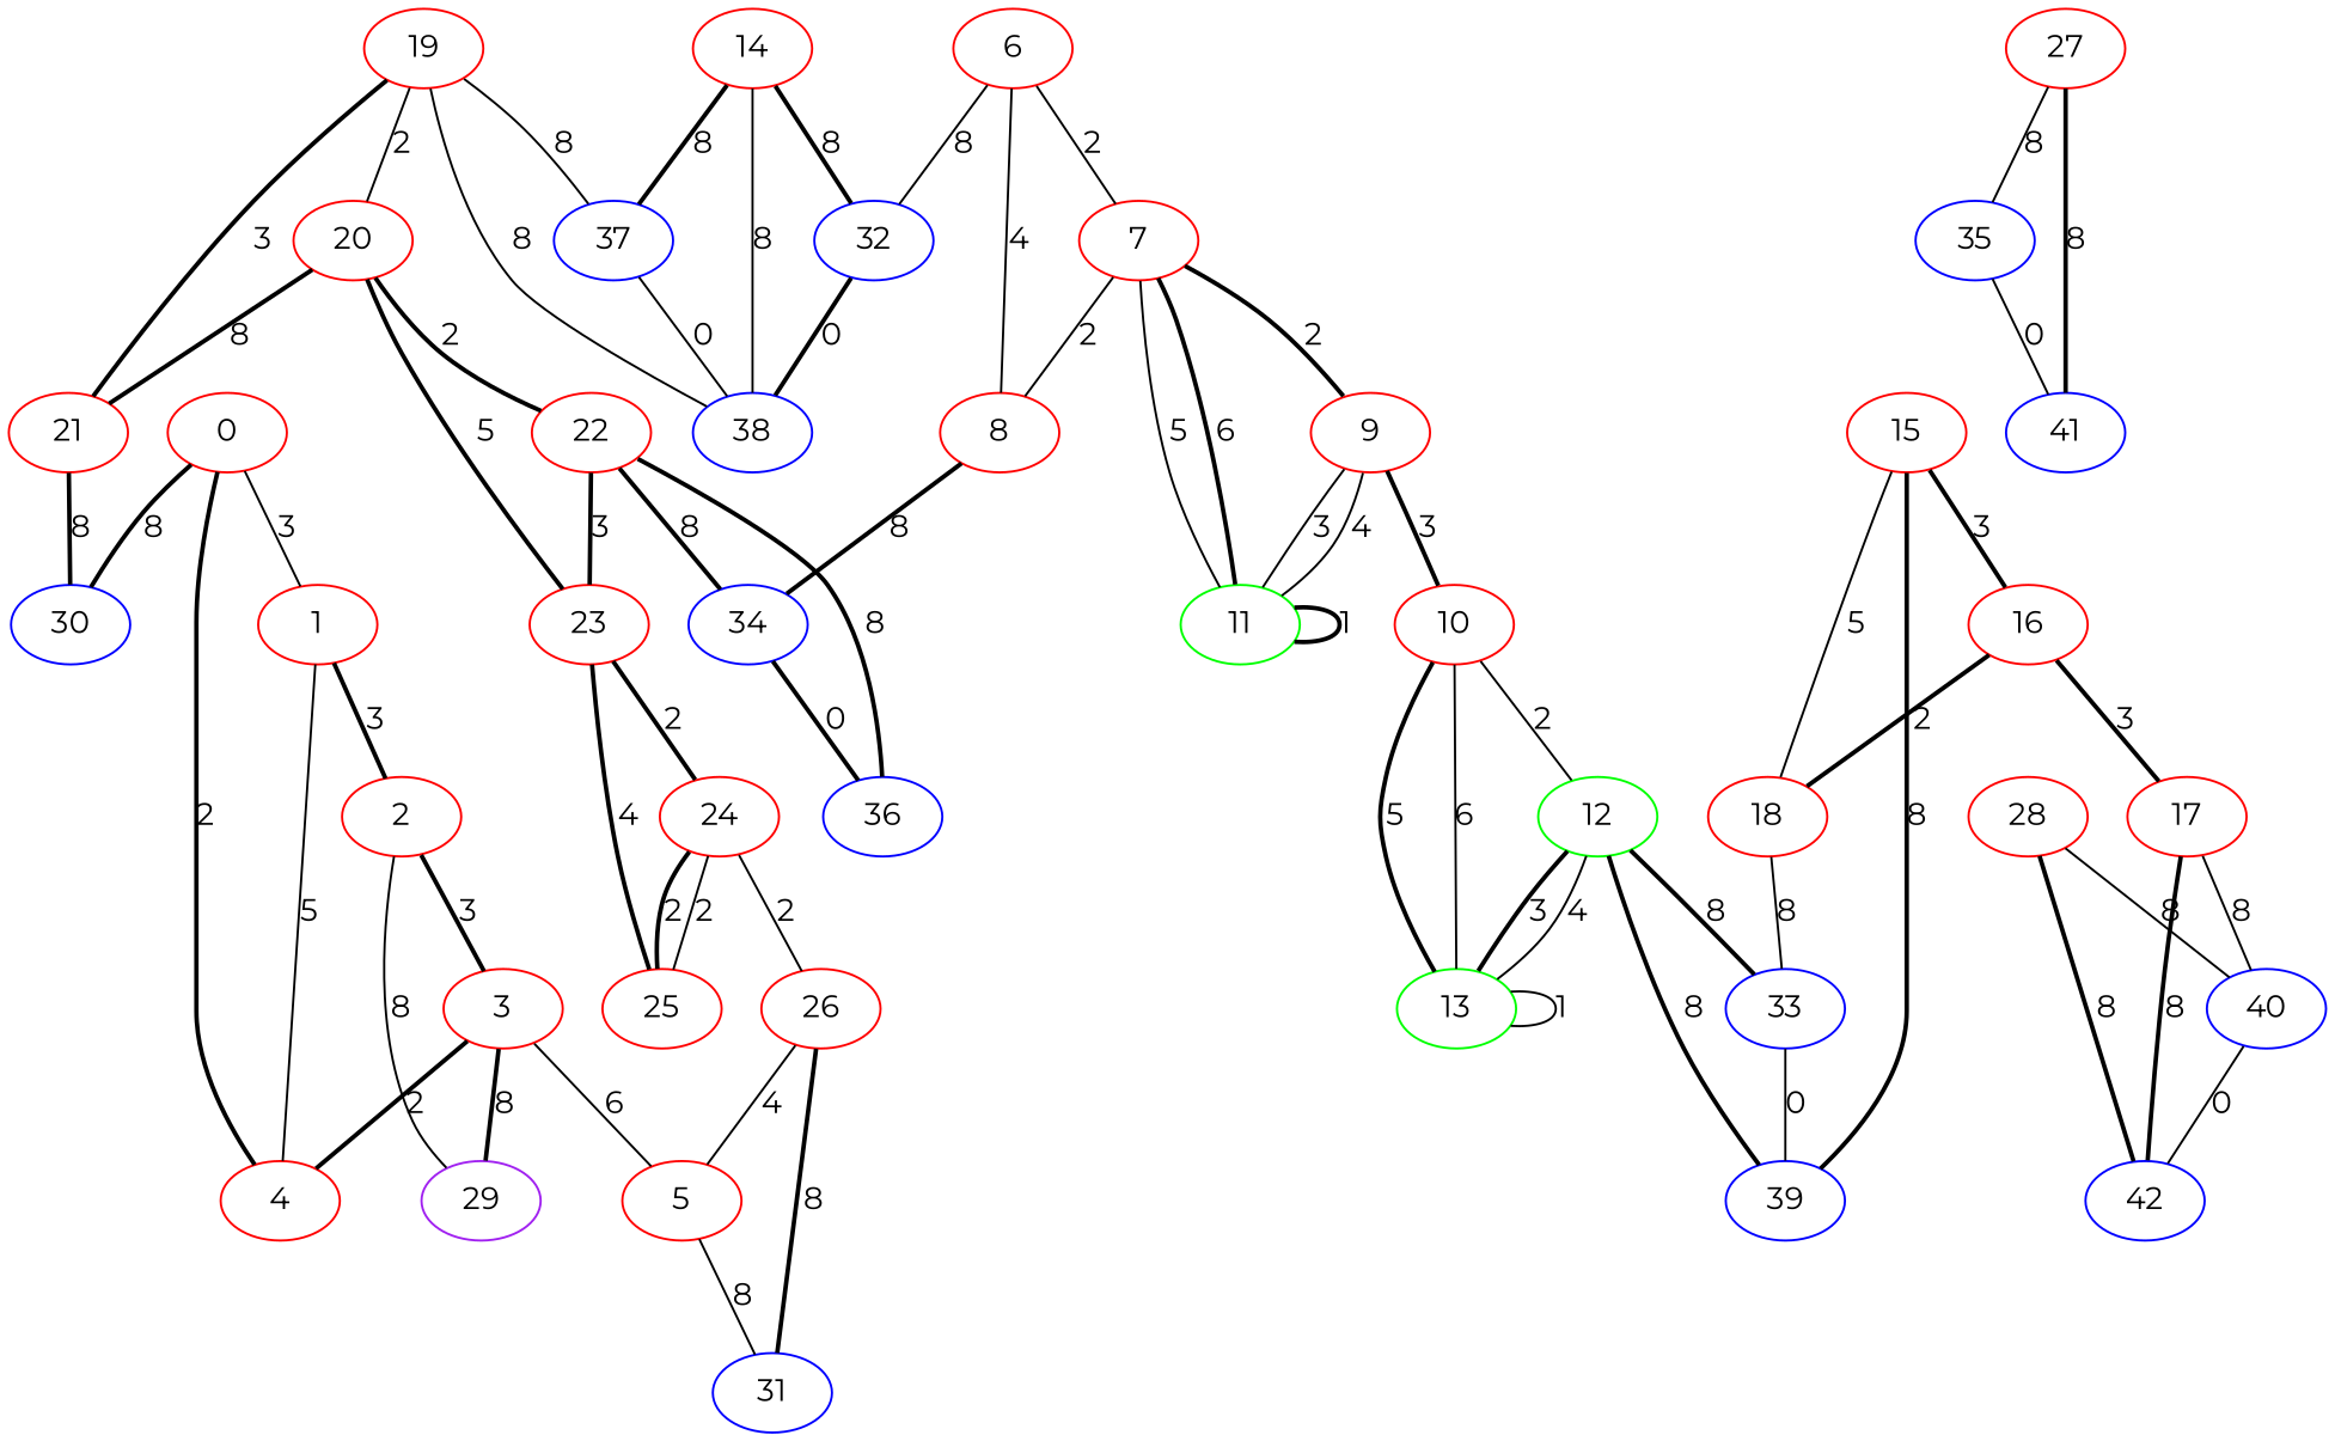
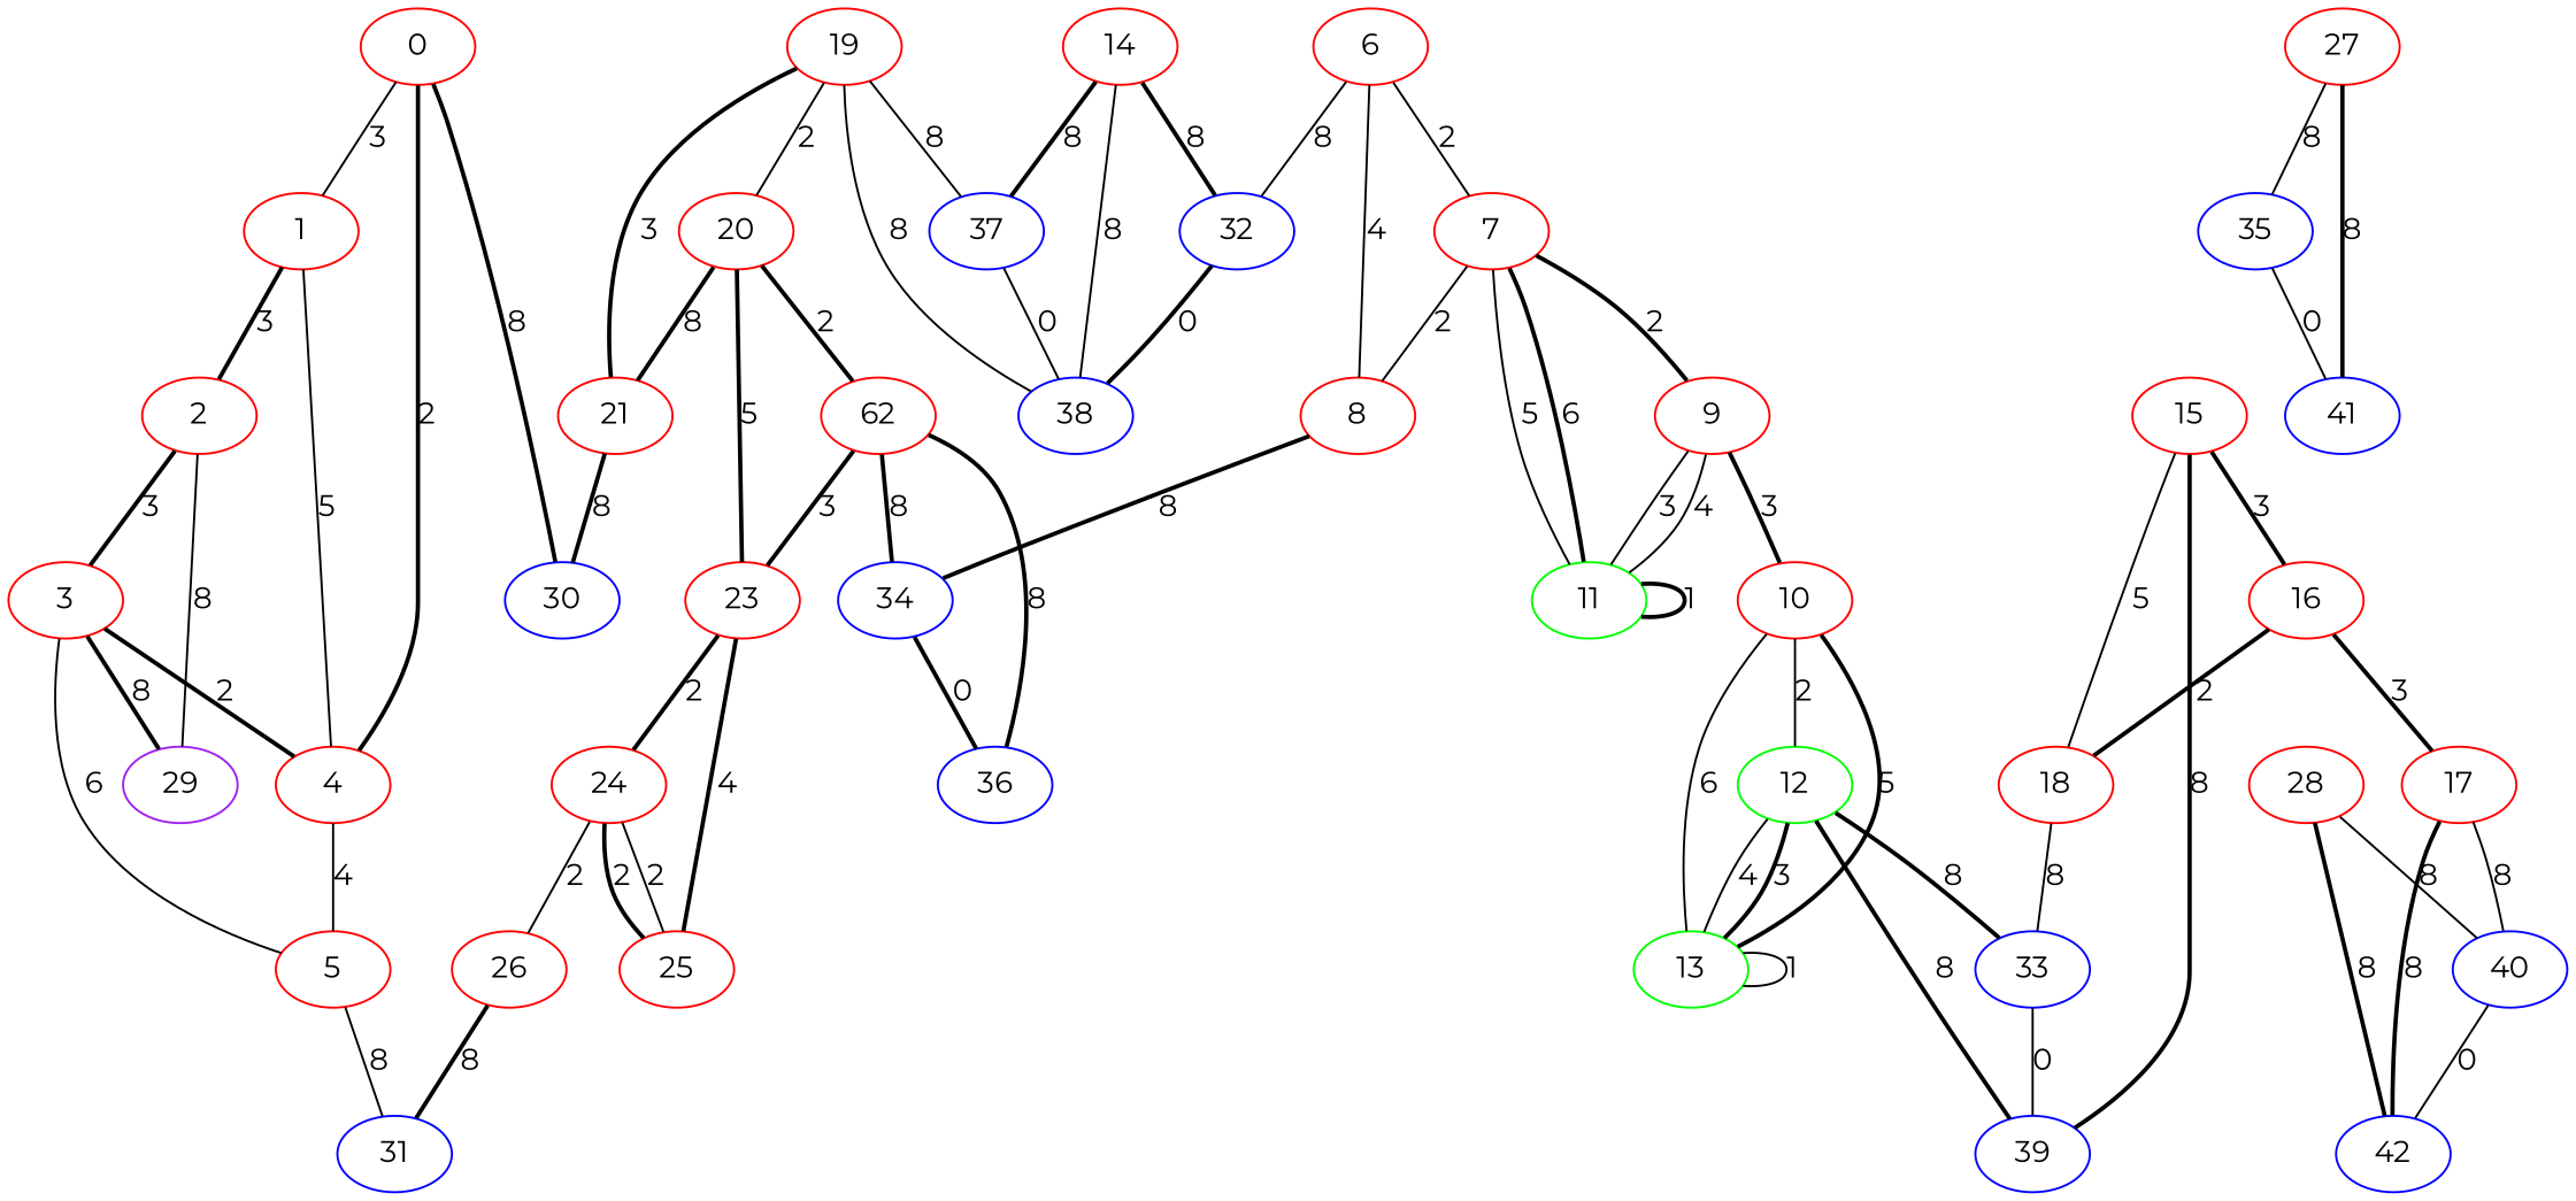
  graph {
    fontname=Montserrat
    node [color=red fontname=Montserrat weight=1]
    edge [fontname=Montserrat style=bold]
    0
    1
    4
    30 [color=blue weight=3]
    2
    5
    3
    29 [color=purple weight=4]
    31 [color=blue weight=3]
    6
    7
    8
    32 [color=blue weight=3]
    9
    11 [color=green weight=2]
    34 [color=blue weight=3]
    38 [color=blue weight=3]
    10
    36 [color=blue weight=3]
    12 [color=green]
    13 [color=green weight=2]
    33 [color=blue weight=3]
    39 [color=blue weight=3]
    14
    37 [color=blue weight=3]
    15
    16
    18
    17
    40 [color=blue weight=3]
    42 [color=blue weight=3]
    19
    20
    21
-   22
+   22 [label=62]
    23
    24
    25
    26
    35 [color=blue weight=3]
    27
    41 [color=blue weight=3]
    28
    0 -- 1 [label=3 style=solid]
    0 -- 4 [label=2]
    0 -- 30 [label=8]
    1 -- 4 [label=5 style=solid]
    1 -- 2 [label=3]
-   26 -- 5 [label=4 style=solid]
+   4 -- 5 [label=4 style=solid]
    2 -- 3 [label=3]
    2 -- 29 [label=8 style=solid]
    5 -- 31 [label=8 style=solid]
    3 -- 4 [label=2]
    3 -- 5 [label=6 style=solid]
    3 -- 29 [label=8]
    6 -- 7 [label=2 style=solid]
    6 -- 8 [label=4 style=solid]
    6 -- 32 [label=8 style=solid]
    7 -- 8 [label=2 style=solid]
    7 -- 9 [label=2]
    7 -- 11 [label=5 style=solid]
    7 -- 11 [label=6]
    8 -- 34 [label=8]
    32 -- 38 [label=0]
    9 -- 11 [label=3 style=solid]
    9 -- 11 [label=4 style=solid]
    9 -- 10 [label=3]
    11 -- 11 [label=1]
    34 -- 36 [label=0]
    10 -- 12 [label=2 style=solid]
    10 -- 13 [label=5]
    10 -- 13 [label=6 style=solid]
    12 -- 13 [label=3]
    12 -- 13 [label=4 style=solid]
    12 -- 33 [label=8]
    12 -- 39 [label=8]
    13 -- 13 [label=1 style=solid]
    33 -- 39 [label=0 style=solid]
    14 -- 32 [label=8]
    14 -- 38 [label=8 style=solid]
    14 -- 37 [label=8]
    37 -- 38 [label=0 style=solid]
    15 -- 39 [label=8]
    15 -- 16 [label=3]
    15 -- 18 [label=5 style=solid]
    16 -- 18 [label=2]
    16 -- 17 [label=3]
    18 -- 33 [label=8 style=solid]
    17 -- 40 [label=8 style=solid]
    17 -- 42 [label=8]
    40 -- 42 [label=0 style=solid]
    19 -- 38 [label=8 style=solid]
    19 -- 37 [label=8 style=solid]
    19 -- 20 [label=2 style=solid]
    19 -- 21 [label=3]
    20 -- 21 [label=8]
    20 -- 22 [label=2]
    20 -- 23 [label=5]
    21 -- 30 [label=8]
    22 -- 34 [label=8]
    22 -- 36 [label=8]
    22 -- 23 [label=3]
    23 -- 24 [label=2]
    23 -- 25 [label=4]
    24 -- 25 [label=2 style=solid]
    24 -- 25 [label=2]
    24 -- 26 [label=2 style=solid]
    26 -- 31 [label=8]
    35 -- 41 [label=0 style=solid]
    27 -- 35 [label=8 style=solid]
    27 -- 41 [label=8]
    28 -- 40 [label=8 style=solid]
    28 -- 42 [label=8]
  }
